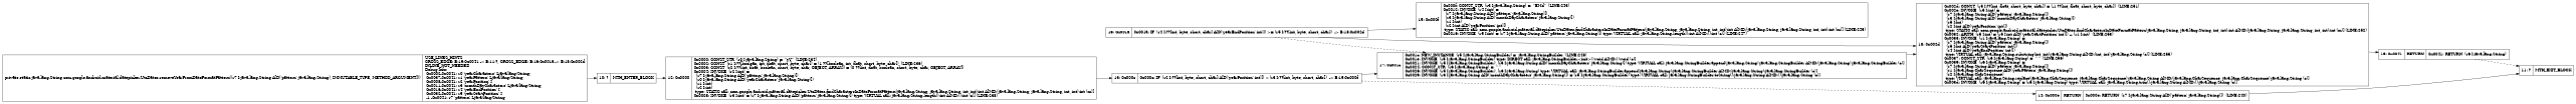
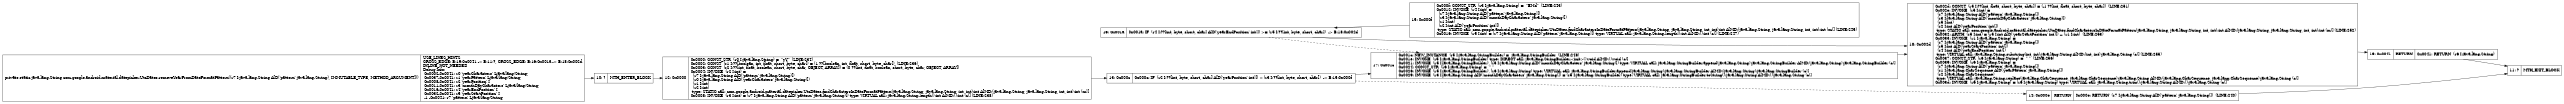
  digraph {
    rankdir=LR
    node [shape=record]
    n1 [label="{10\:\ ?|MTH_ENTER_BLOCK\l}"]
    n2 [label="{12\:\ 0x0000|0x0000: CONST_STR  (r0 I:java.lang.String) =  \"yY\"  (LINE:234)\l0x0002: CONST  (r1 I:??[boolean, int, float, short, byte, char]) = (1 ??[boolean, int, float, short, byte, char])  (LINE:236)\l0x0003: CONST  (r2 I:??[int, float, boolean, short, byte, char, OBJECT, ARRAY]) = (0 ??[int, float, boolean, short, byte, char, OBJECT, ARRAY]) \l0x0004: INVOKE  (r2 I:int) = \l  (r7 I:java.lang.String A[D('pattern' java.lang.String)])\l  (r0 I:java.lang.String A[D('yearCharacters' java.lang.String)])\l  (r1 I:int)\l  (r2 I:int)\l type: STATIC call: com.google.android.material.datepicker.UtcDates.findCharactersInDateFormatPattern(java.lang.String, java.lang.String, int, int):int A[MD:(java.lang.String, java.lang.String, int, int):int (m)]\l0x0008: INVOKE  (r3 I:int) = (r7 I:java.lang.String A[D('pattern' java.lang.String)]) type: VIRTUAL call: java.lang.String.length():int A[MD:():int (c)] (LINE:238)\l}"]
    n3 [label="{13\:\ 0x000c|0x000c: IF  (r2 I:??[int, byte, short, char] A[D('yearPosition' int)]) \< (r3 I:??[int, byte, short, char])  \-\> B:15:0x000f \l}"]
    n4 [label="{14\:\ 0x000e|RETURN\l|0x000e: RETURN  (r7 I:java.lang.String A[D('pattern' java.lang.String)])  (LINE:240)\l}"]
    n5 [label="{17\:\ 0x001c|0x001c: NEW_INSTANCE  (r5 I:java.lang.StringBuilder) =  java.lang.StringBuilder  (LINE:248)\l0x001e: INVOKE  (r5 I:java.lang.StringBuilder) type: DIRECT call: java.lang.StringBuilder.\<init\>():void A[MD:():void (c)]\l0x0021: INVOKE  (r5 I:java.lang.StringBuilder), (r3 I:java.lang.String A[D('monthDayCharacters' java.lang.String)]) type: VIRTUAL call: java.lang.StringBuilder.append(java.lang.String):java.lang.StringBuilder A[MD:(java.lang.String):java.lang.StringBuilder (c)]\l0x0024: CONST_STR  (r6 I:java.lang.String) =  \",\" \l0x0026: INVOKE  (r5 I:java.lang.StringBuilder), (r6 I:java.lang.String) type: VIRTUAL call: java.lang.StringBuilder.append(java.lang.String):java.lang.StringBuilder A[MD:(java.lang.String):java.lang.StringBuilder (c)]\l0x0029: INVOKE  (r3 I:java.lang.String A[D('monthDayCharacters' java.lang.String)]) = (r5 I:java.lang.StringBuilder) type: VIRTUAL call: java.lang.StringBuilder.toString():java.lang.String A[MD:():java.lang.String (c)]\l}"]
    n6 [label="{11\:\ ?|MTH_EXIT_BLOCK\l}"]
    n7 [label="{15\:\ 0x000f|0x000f: CONST_STR  (r3 I:java.lang.String) =  \"EMd\"  (LINE:243)\l0x0012: INVOKE  (r4 I:int) = \l  (r7 I:java.lang.String A[D('pattern' java.lang.String)])\l  (r3 I:java.lang.String A[D('monthDayCharacters' java.lang.String)])\l  (r1 I:int)\l  (r2 I:int A[D('yearPosition' int)])\l type: STATIC call: com.google.android.material.datepicker.UtcDates.findCharactersInDateFormatPattern(java.lang.String, java.lang.String, int, int):int A[MD:(java.lang.String, java.lang.String, int, int):int (m)] (LINE:245)\l0x0016: INVOKE  (r5 I:int) = (r7 I:java.lang.String A[D('pattern' java.lang.String)]) type: VIRTUAL call: java.lang.String.length():int A[MD:():int (c)] (LINE:247)\l}"]
    n8 [label="{16\:\ 0x001a|0x001a: IF  (r4 I:??[int, byte, short, char] A[D('yearEndPosition' int)]) \>= (r5 I:??[int, byte, short, char])  \-\> B:18:0x002d \l}"]
    n9 [label="{18\:\ 0x002d|0x002d: CONST  (r5 I:??[int, float, short, byte, char]) = (\-1 ??[int, float, short, byte, char])  (LINE:251)\l0x002e: INVOKE  (r5 I:int) = \l  (r7 I:java.lang.String A[D('pattern' java.lang.String)])\l  (r3 I:java.lang.String A[D('monthDayCharacters' java.lang.String)])\l  (r5 I:int)\l  (r2 I:int A[D('yearPosition' int)])\l type: STATIC call: com.google.android.material.datepicker.UtcDates.findCharactersInDateFormatPattern(java.lang.String, java.lang.String, int, int):int A[MD:(java.lang.String, java.lang.String, int, int):int (m)] (LINE:252)\l0x0032: ARITH  (r5 I:int) = (r5 I:int A[D('yearStartPosition' int)]) + (r1 I:int)  (LINE:253)\l0x0033: INVOKE  (r1 I:java.lang.String) = \l  (r7 I:java.lang.String A[D('pattern' java.lang.String)])\l  (r5 I:int A[D('yearStartPosition' int)])\l  (r4 I:int A[D('yearEndPosition' int)])\l type: VIRTUAL call: java.lang.String.substring(int, int):java.lang.String A[MD:(int, int):java.lang.String (c)] (LINE:255)\l0x0037: CONST_STR  (r6 I:java.lang.String) =  \" \"  (LINE:256)\l0x0039: INVOKE  (r6 I:java.lang.String) = \l  (r7 I:java.lang.String A[D('pattern' java.lang.String)])\l  (r1 I:java.lang.CharSequence A[D('yearPattern' java.lang.String)])\l  (r2 I:java.lang.CharSequence)\l type: VIRTUAL call: java.lang.String.replace(java.lang.CharSequence, java.lang.CharSequence):java.lang.String A[MD:(java.lang.CharSequence, java.lang.CharSequence):java.lang.String (c)]\l0x003d: INVOKE  (r6 I:java.lang.String) = (r6 I:java.lang.String) type: VIRTUAL call: java.lang.String.trim():java.lang.String A[MD:():java.lang.String (c)]\l}"]
    n10 [label="{19\:\ 0x0041|RETURN\l|0x0041: RETURN  (r6 I:java.lang.String) \l}"]
    n11 [label="{private static java.lang.String com.google.android.material.datepicker.UtcDates.removeYearFromDateFormatPattern((r7 I:java.lang.String A[D('pattern' java.lang.String), IMMUTABLE_TYPE, METHOD_ARGUMENT]))  | USE_LINES_HINTS\lCROSS_EDGE: B:19:0x0041 \-\> B:11:?, CROSS_EDGE: B:16:0x001a \-\> B:18:0x002d\lINLINE_NOT_NEEDED\lDebug Info:\l  0x0002\-0x0041: r0 'yearCharacters' Ljava\/lang\/String;\l  0x0037\-0x0041: r1 'yearPattern' Ljava\/lang\/String;\l  0x0008\-0x0041: r2 'yearPosition' I\l  0x0011\-0x0041: r3 'monthDayCharacters' Ljava\/lang\/String;\l  0x0016\-0x0041: r4 'yearEndPosition' I\l  0x0032\-0x0041: r5 'yearStartPosition' I\l  \-1 \-0x0041: r7 'pattern' Ljava\/lang\/String;\l}"]
    n1 -> n2
    n2 -> n3
    n3 -> n4 [style=dashed]
    n3 -> n5
    n4 -> n6
    n5 -> n9
-   n8 -> n7
+   n7 -> n8
    n8 -> n5 [style=dashed]
    n8 -> n9
    n9 -> n10
-   n10 -> n6 [style=dashed]
+   n10 -> n6
    n11 -> n1
  }
